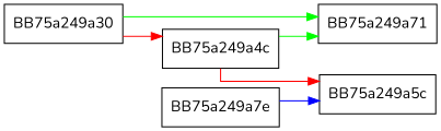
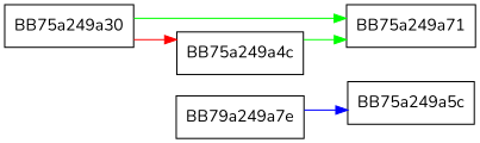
  digraph {
    fontname=Nunito
    rankdir=LR
    splines=ortho
    node [fontname=Nunito shape=box]
    edge [color=green fontname=Nunito]
    BB75a249a30
    BB75a249a71
    BB75a249a4c
    BB75a249a5c
-   BB75a249a7e
+   BB75a249a7e [label=BB79a249a7e]
    BB75a249a30 -> BB75a249a71
    BB75a249a30 -> BB75a249a4c [color=red]
    BB75a249a4c -> BB75a249a71
-   BB75a249a4c -> BB75a249a5c [color=red]
    BB75a249a7e -> BB75a249a5c [color=blue]
  }
